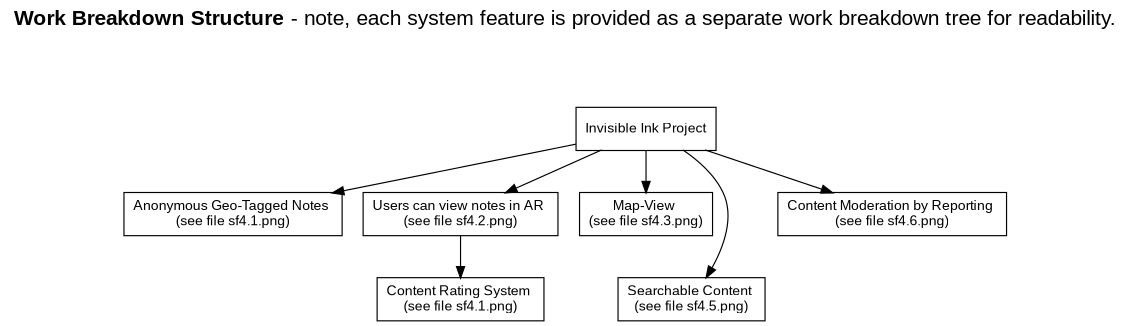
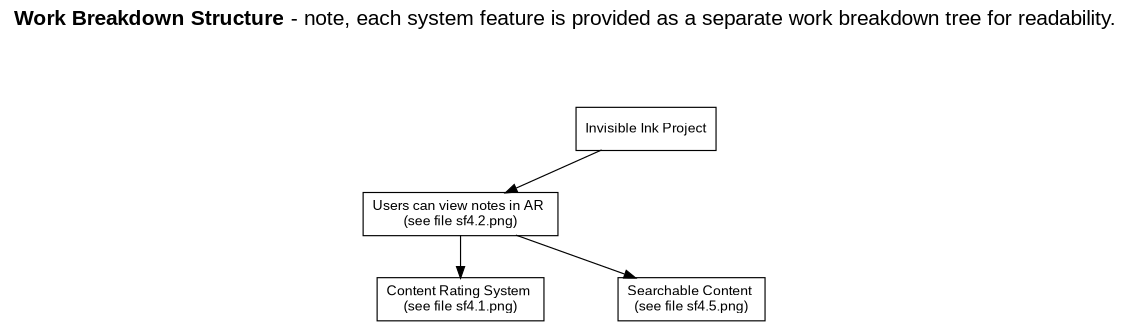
  digraph {
    fontname=Arial
    fontsize=18
    label=<<b>Work Breakdown Structure</b> - note, each system feature is provided as a separate work breakdown tree for readability.<br/><br/>>
    labeljust=l
    labelloc=t
    rankdir=TB
    node [fontname=Arial fontsize=12 shape=record]
    n1 [label="Invisible Ink Project"]
-   n2 [label=<Anonymous Geo-Tagged Notes <br/>(see file sf4.1.png)>]
    n3 [label=<Users can view notes in AR <br/>(see file sf4.2.png)>]
-   n4 [label=<Map-View <br/>(see file sf4.3.png)>]
    n5 [label=<Searchable Content <br/>(see file sf4.5.png)>]
-   n6 [label=<Content Moderation by Reporting <br/>(see file sf4.6.png)>]
    n7 [label=<Content Rating System <br/>(see file sf4.1.png)>]
-   n1 -> n2
    n1 -> n3
-   n1 -> n4
-   n1 -> n5
-   n1 -> n6
+   n3 -> n5
    n3 -> n7
  }
